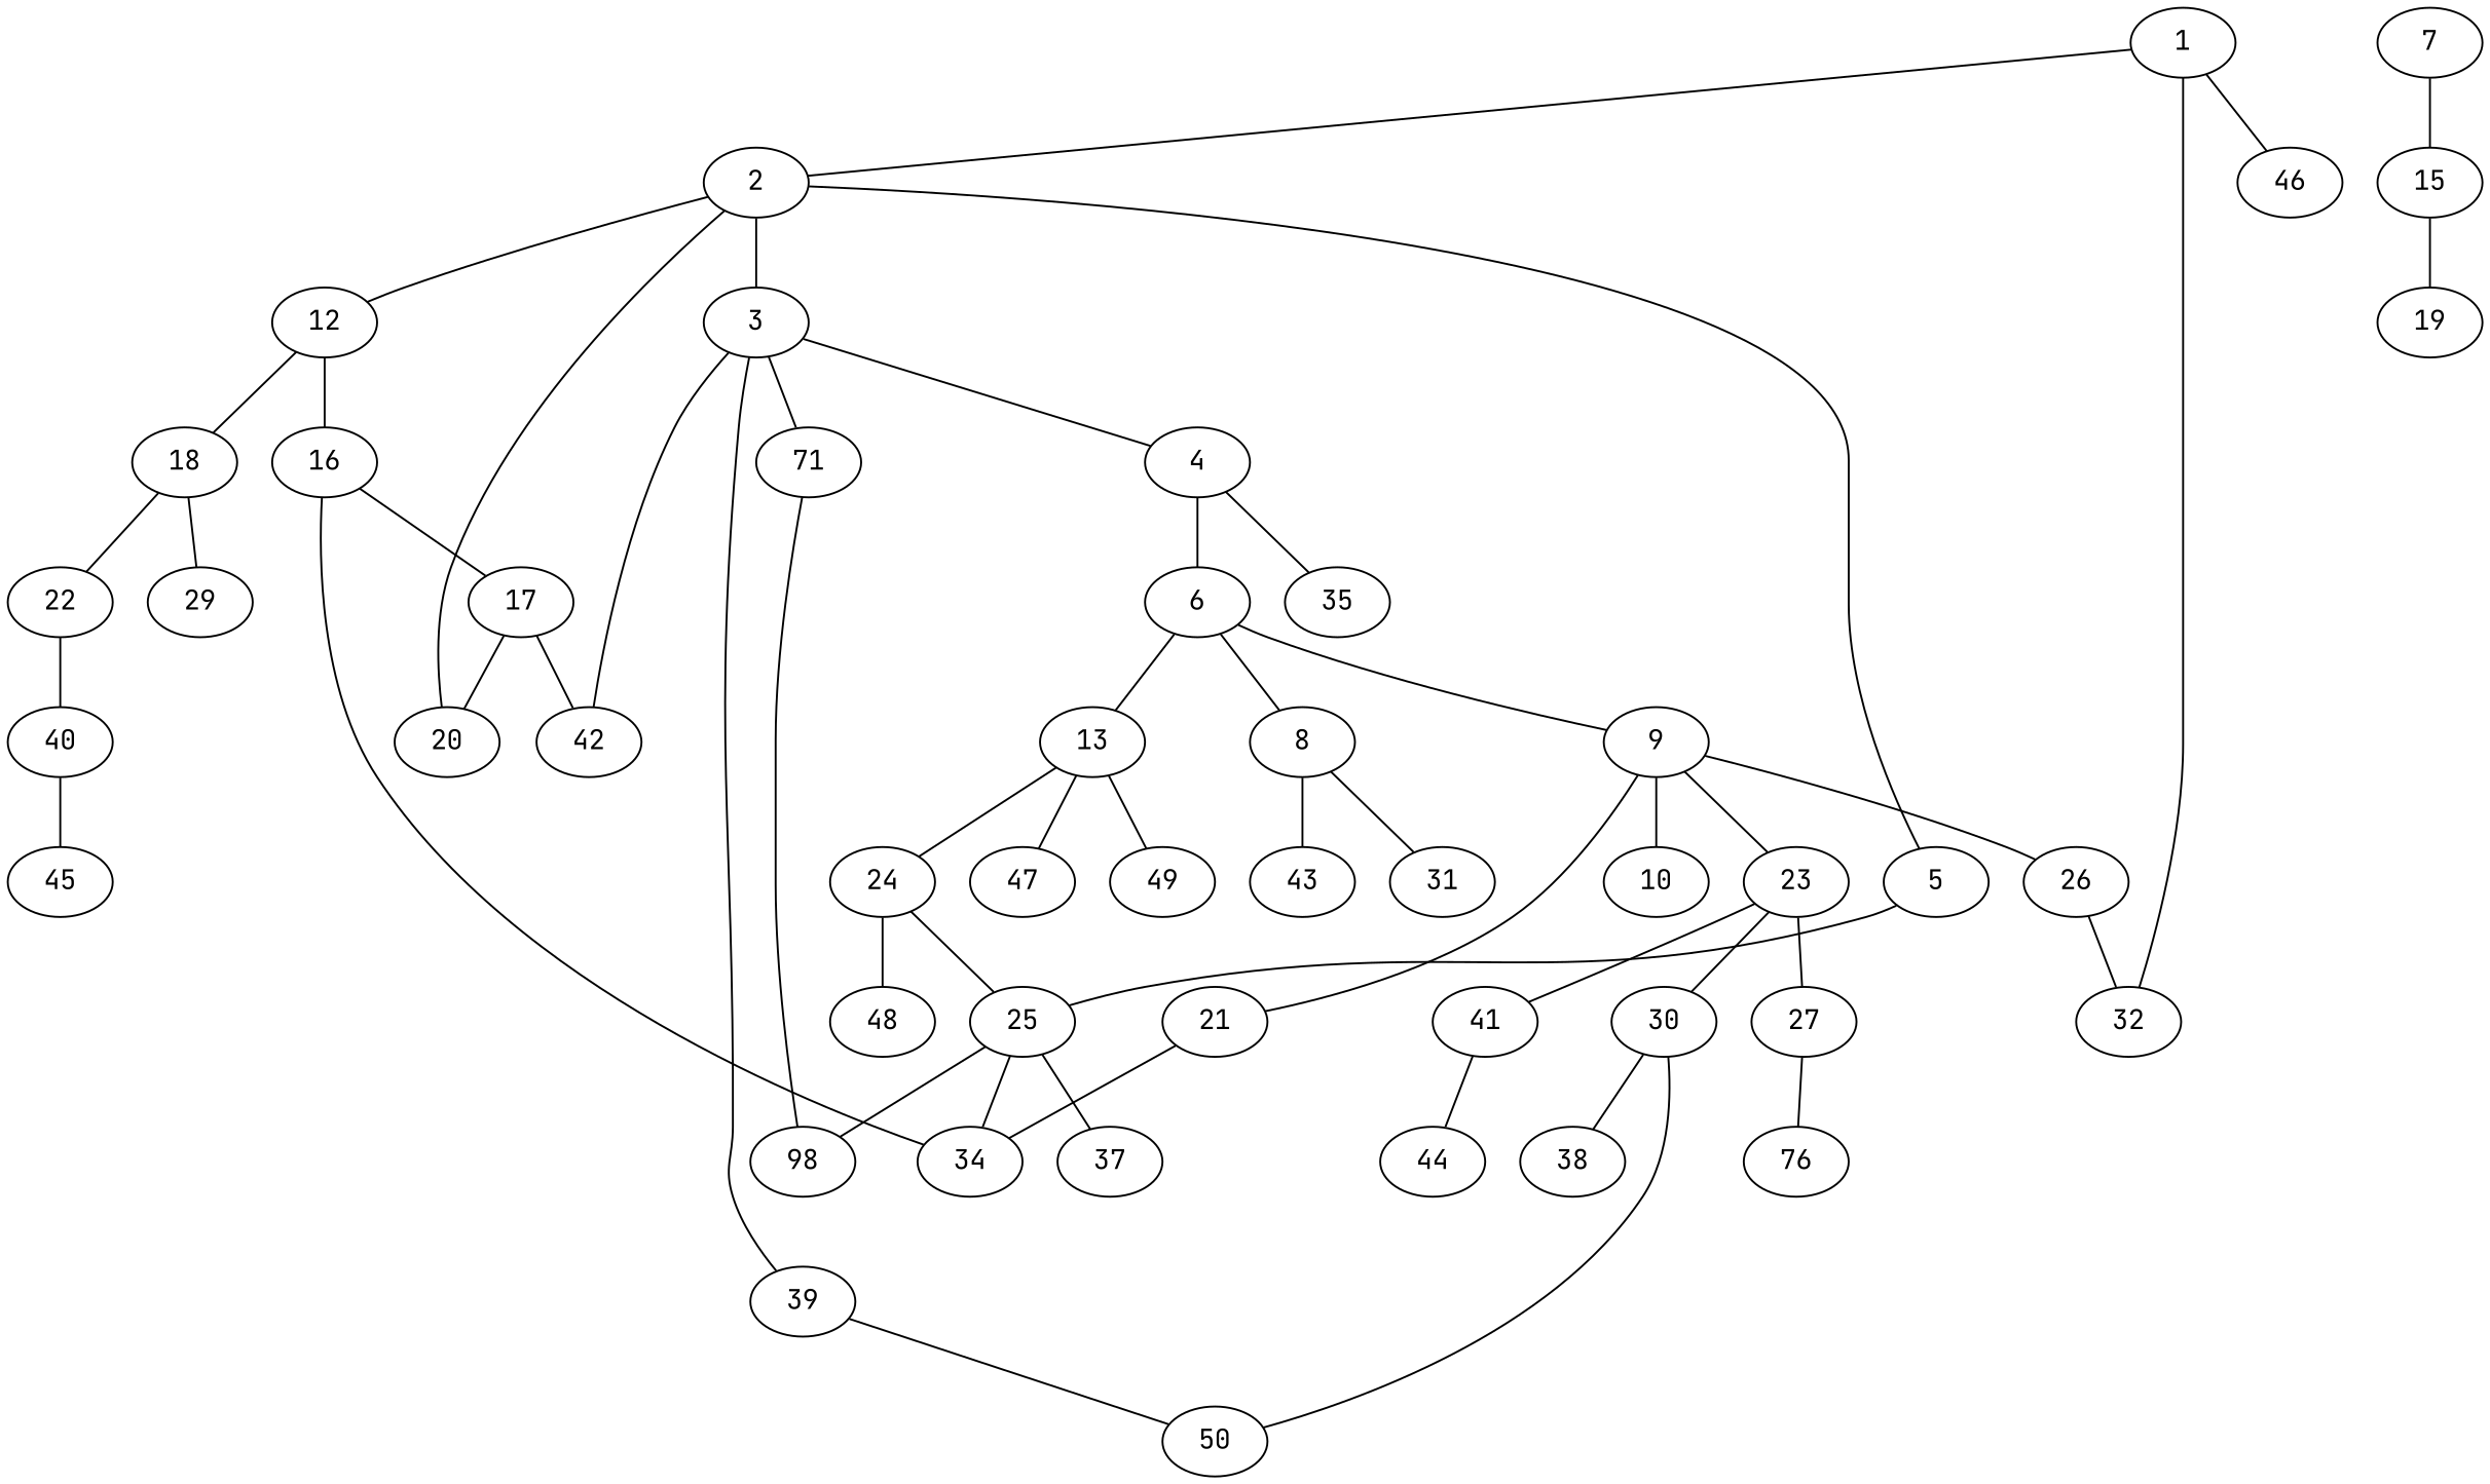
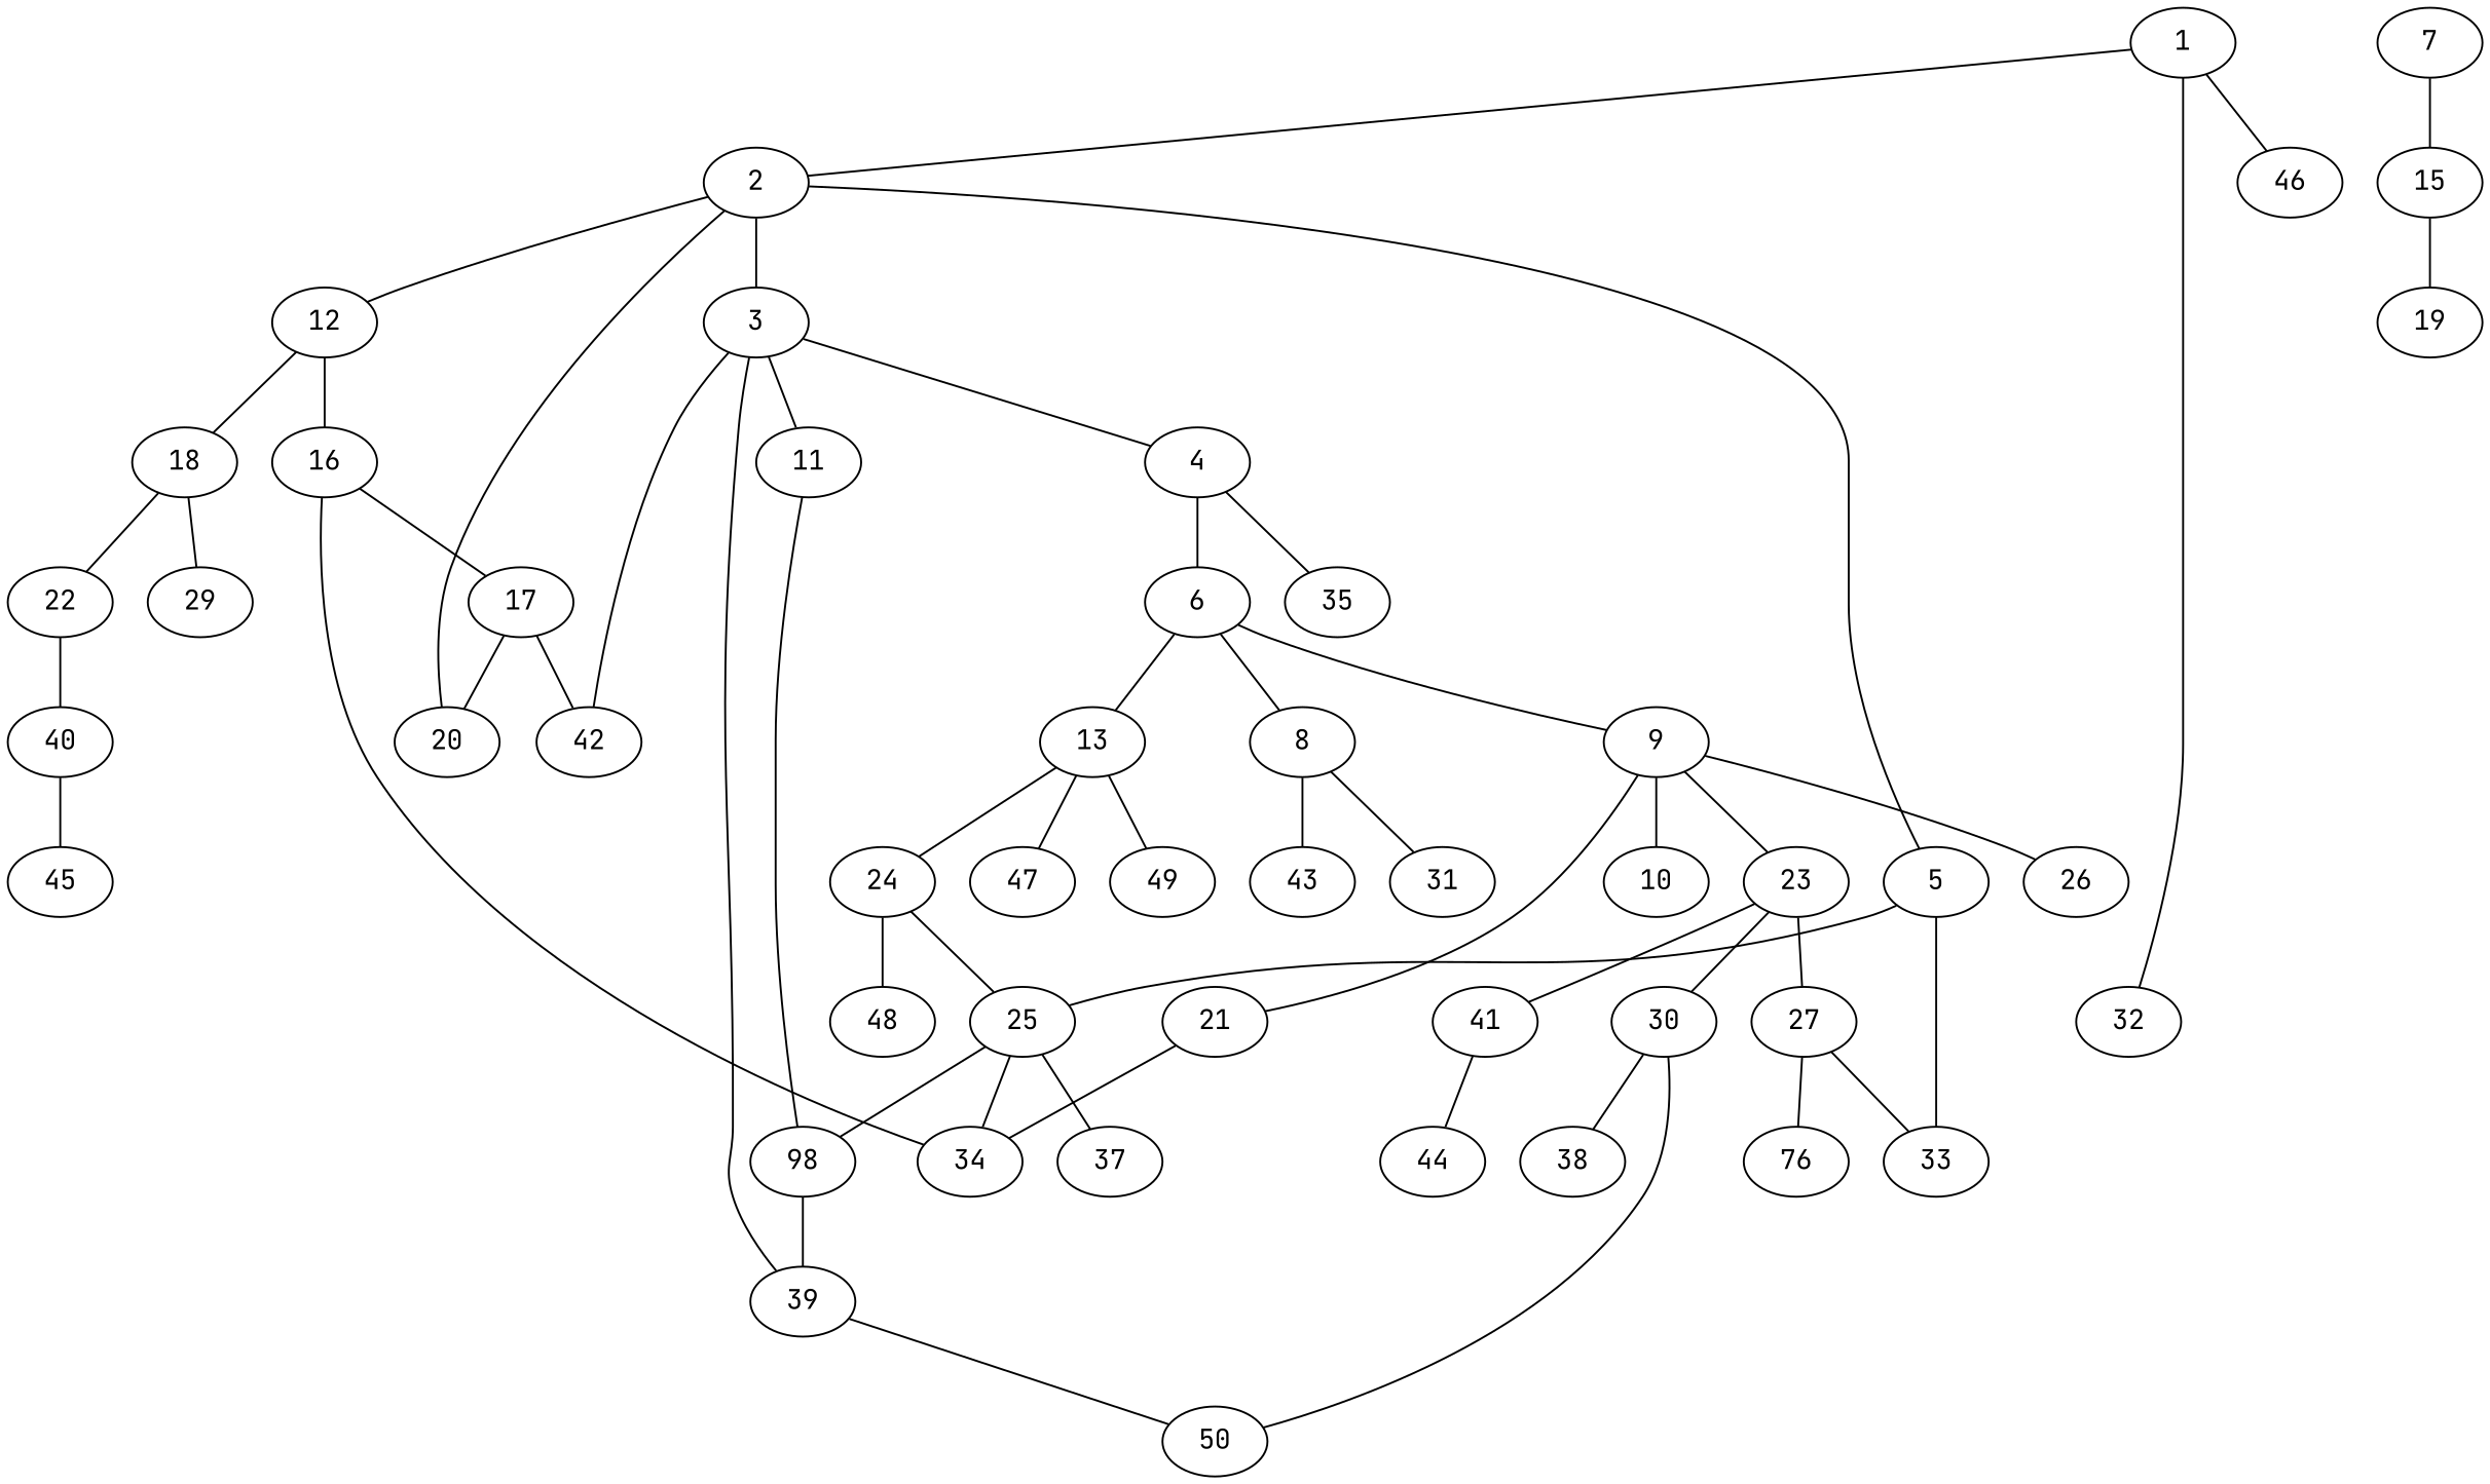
  graph {
    fontname="JetBrains Mono"
    node [fontname="JetBrains Mono"]
    edge [fontname="JetBrains Mono"]
    1
    2
    32
    46
    3
    5
    12
    20
    7
    15
    4
-   11 [label=71]
+   11
    39
    42
    25
+   33
    16
    18
    19
    6
    35
    n22 [label=98]
    50
    34
    37
    17
    22
    29
    8
    9
    13
    31
    43
    10
    21
    23
    26
    24
    47
    49
    27
    30
    41
    48
    n45 [label=76]
    38
    44
    40
    45
    1 -- 2
    1 -- 32
    1 -- 46
    2 -- 3
    2 -- 5
    2 -- 12
    2 -- 20
    3 -- 4
    3 -- 11
    3 -- 39
    3 -- 42
    5 -- 25
+   5 -- 33
    12 -- 16
    12 -- 18
    7 -- 15
    15 -- 19
    4 -- 6
    4 -- 35
    11 -- n22
    39 -- 50
    25 -- n22
    25 -- 34
    25 -- 37
    16 -- 34
    16 -- 17
    18 -- 22
    18 -- 29
    6 -- 8
    6 -- 9
    6 -- 13
+   n22 -- 39
    17 -- 20
    17 -- 42
    22 -- 40
    8 -- 31
    8 -- 43
    9 -- 10
    9 -- 21
    9 -- 23
    9 -- 26
    13 -- 24
    13 -- 47
    13 -- 49
    21 -- 34
    23 -- 27
    23 -- 30
    23 -- 41
-   26 -- 32
    24 -- 25
    24 -- 48
+   27 -- 33
    27 -- n45
    30 -- 50
    30 -- 38
    41 -- 44
    40 -- 45
  }
